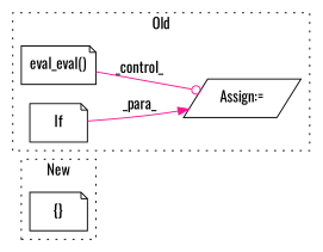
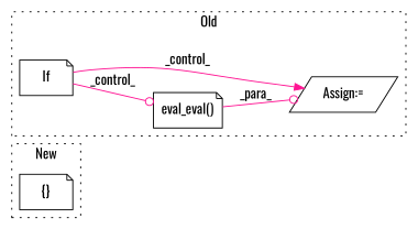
  digraph {
    fontname=Oswald
    rankdir=LR
    node [fontname=Oswald shape=note]
    edge [arrowhead=odot color=deeppink fontname=Oswald]
    n1 [a=59 l="1,0" label="{}" s="3576,3596"]
    n2 [a=75 l="17,1" label="eval_eval()" s="2424,2466"]
    n3 [a=96 l=0 label=If s=2313]
    n4 [a=68 l=3 label="Assign:=" s=2411 shape=parallelogram]
    subgraph cluster_1 {
      label=New
      style=dotted
      n1
    }
    subgraph cluster_2 {
      label=Old
      style=dotted
      n2
      n3
      n4
    }
-   n2 -> n4 [label=_control_]
-   n3 -> n4 [arrowhead=normal label=_para_]
+   n2 -> n4 [label=_para_]
+   n3 -> n2 [label=_control_]
+   n3 -> n4 [arrowhead=normal label=_control_]
  }
